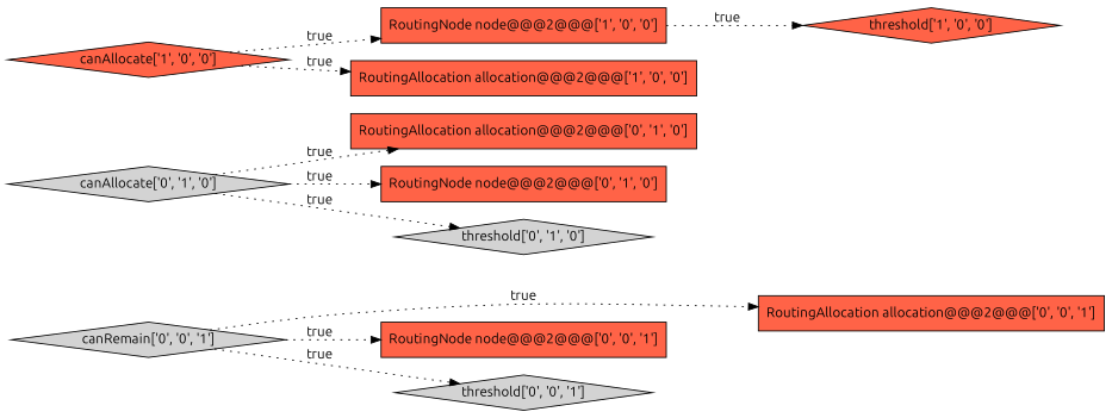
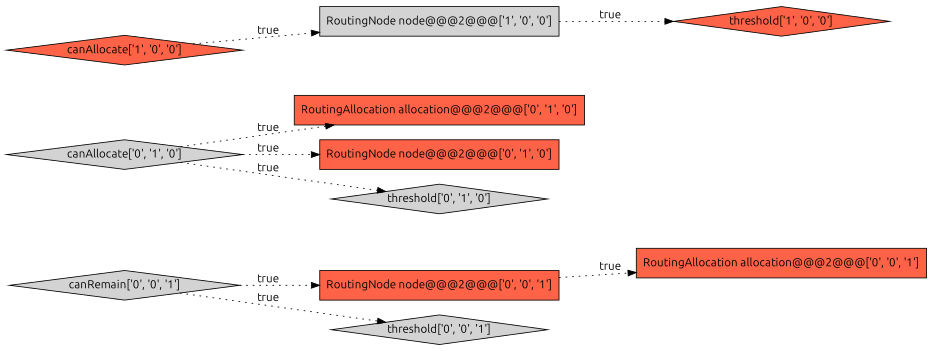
  digraph {
    fontname=Ubuntu
    rankdir=LR
    node [fillcolor=tomato fontname=Ubuntu shape=box style=filled]
    edge [fontname=Ubuntu style=dotted]
    n1 [label="RoutingAllocation allocation@@@2@@@['0', '0', '1']"]
    n2 [label="RoutingNode node@@@2@@@['0', '0', '1']"]
    n3 [label="RoutingAllocation allocation@@@2@@@['0', '1', '0']"]
    n4 [fillcolor=lightgray label="canRemain['0', '0', '1']" shape=diamond]
    n5 [fillcolor=lightgray label="threshold['0', '0', '1']" shape=diamond]
    n6 [fillcolor=lightgray label="canAllocate['0', '1', '0']" shape=diamond]
    n7 [label="RoutingNode node@@@2@@@['0', '1', '0']"]
    n8 [fillcolor=lightgray label="threshold['0', '1', '0']" shape=diamond]
-   n9 [label="RoutingNode node@@@2@@@['1', '0', '0']"]
+   n9 [fillcolor=lightgray label="RoutingNode node@@@2@@@['1', '0', '0']"]
    n10 [label="threshold['1', '0', '0']" shape=diamond]
-   n11 [label="RoutingAllocation allocation@@@2@@@['1', '0', '0']"]
    n12 [label="canAllocate['1', '0', '0']" shape=diamond]
-   n4 -> n1 [label=true]
+   n2 -> n1 [label=true]
    n4 -> n2 [label=true]
    n4 -> n5 [label=true]
    n6 -> n3 [label=true]
    n6 -> n7 [label=true]
    n6 -> n8 [label=true]
    n9 -> n10 [label=true]
    n12 -> n9 [label=true]
-   n12 -> n11 [label=true]
  }
